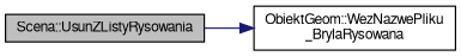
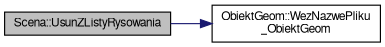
  digraph {
    rankdir=LR
    node [color=black fontname=FreeSans fontsize=10 shape=record style=filled]
    n1 [fillcolor=grey75 fontcolor=black height=0.2 label="Scena::UsunZListyRysowania" width=0.4]
-   n2 [fillcolor=white height=0.2 label="ObiektGeom::WezNazwePliku\l_BrylaRysowana" width=0.4]
+   n2 [fillcolor=white height=0.2 label="ObiektGeom::WezNazwePliku\l_ObiektGeom" width=0.4]
    n1 -> n2 [color=midnightblue fontname=FreeSans fontsize=10 labelfontname=FreeSans labelfontsize=10 style=solid]
  }
